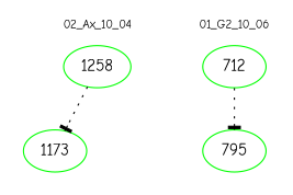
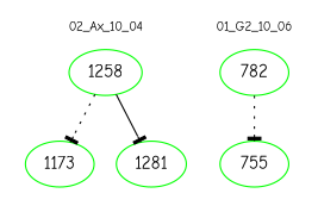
  digraph {
    fontname="Comic Neue"
    node [color=green fontname="Comic Neue"]
    edge [arrowhead=tee color=black fontname="Comic Neue" style=dotted]
    n1 [label=1258]
    n2 [label=1173]
-   n4 [label=712]
-   n5 [label=795]
+   n3 [label=1281]
+   n4 [label=782]
+   n5 [label=755]
    subgraph cluster_1 {
      color=white
      fontsize=10
      label="02_Ax_10_04"
      n1
      n2
+     n3
    }
    subgraph cluster_2 {
      color=white
      fontsize=10
      label="01_G2_10_06"
      n4
      n5
    }
    n1 -> n2
+   n1 -> n3 [style=solid]
    n4 -> n5
  }
